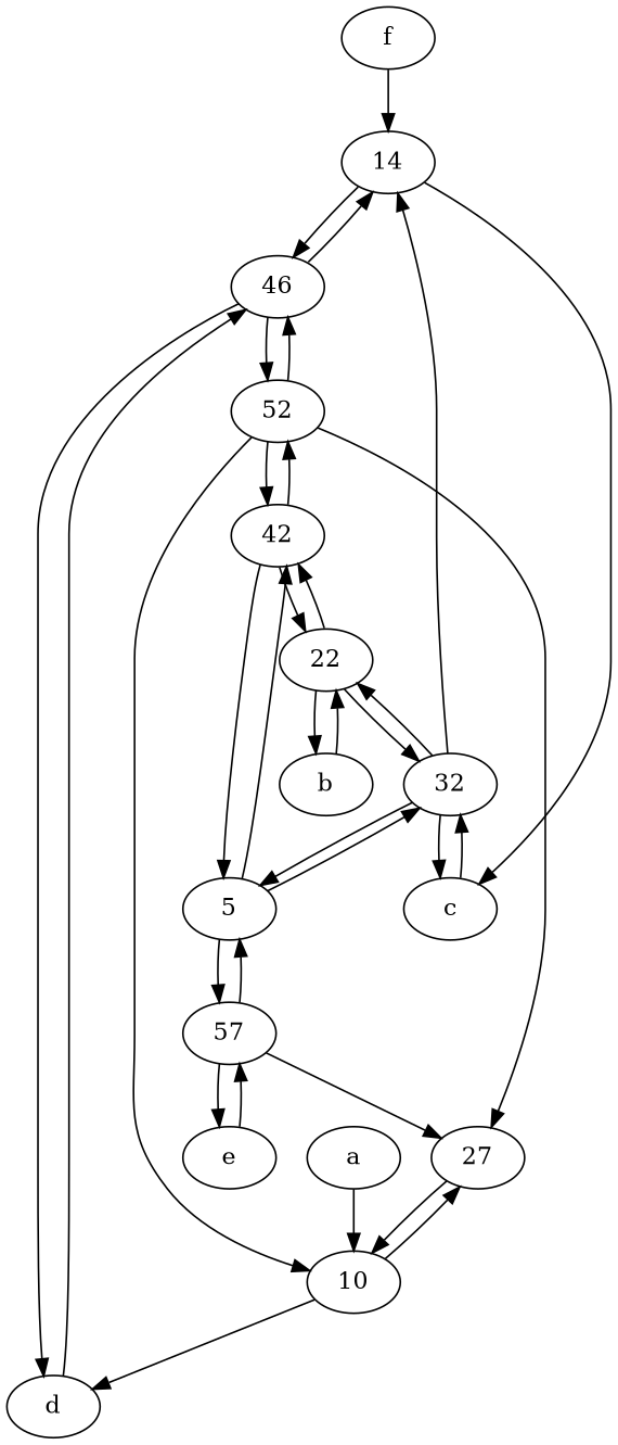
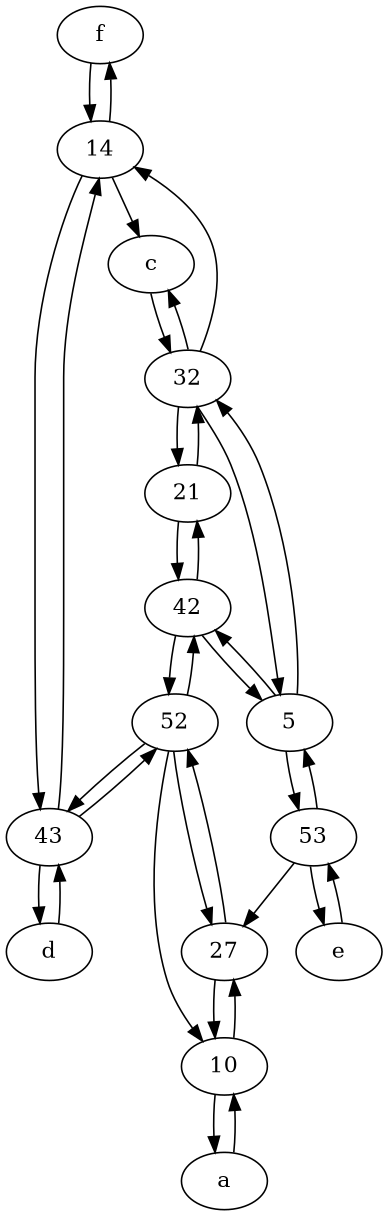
  digraph {
    f
    14
-   43 [label=46]
+   43
    c
    52
    d
    32
    5
-   21 [label=22]
+   21
    e
-   57
+   57 [label=53]
    27
    10
    a
    42
-   b
    f -> 14
+   14 -> f
    14 -> 43
    14 -> c
    43 -> 14
    43 -> 52
    43 -> d
    c -> 32
    52 -> 43
    52 -> 27
    52 -> 10
    52 -> 42
    d -> 43
    32 -> 14
    32 -> c
    32 -> 5
    32 -> 21
    5 -> 32
    5 -> 57
    5 -> 42
    21 -> 32
    21 -> 42
-   21 -> b
    e -> 57
    57 -> 5
    57 -> e
    57 -> 27
+   27 -> 52
    27 -> 10
    10 -> 27
-   10 -> d
+   10 -> a
    a -> 10
    42 -> 52
    42 -> 5
    42 -> 21
-   b -> 21
  }
